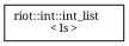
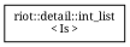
  digraph {
    rankdir=LR
    fontname="Noto Serif"
-   n1 [color=black fillcolor=white fontname="Noto Serif" fontsize=10 height=0.2 label="riot::int::int_list\l\< Is \>" shape=record style=filled width=0.4]
+   n1 [color=black fillcolor=white fontname="Noto Serif" fontsize=10 height=0.2 label="riot::detail::int_list\l\< Is \>" shape=record style=filled width=0.4]
  }
